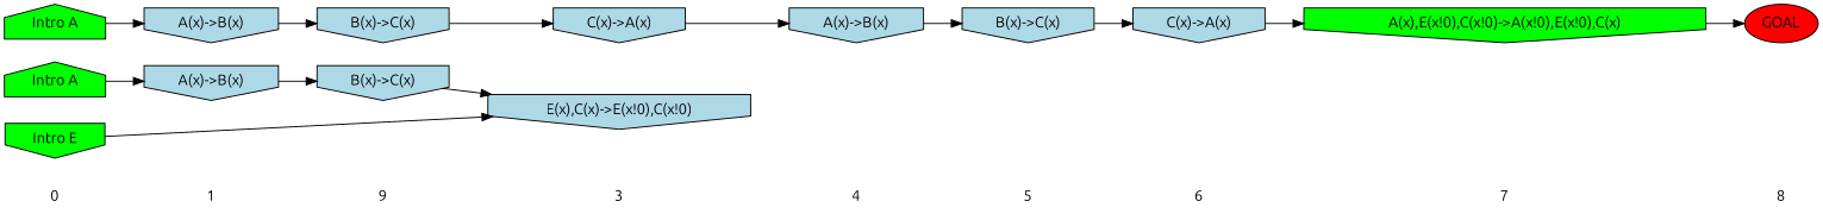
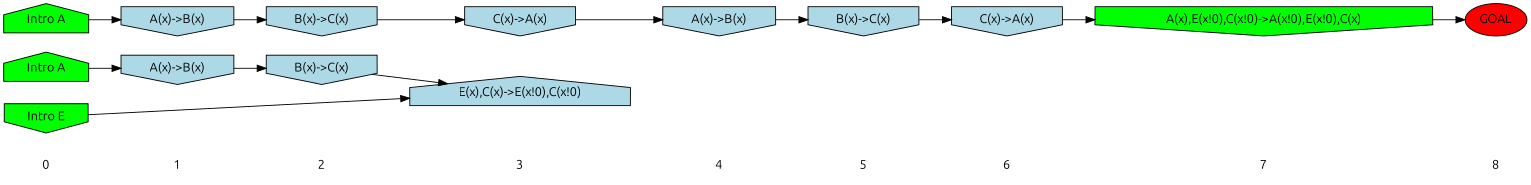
  digraph {
    fontname=Ubuntu
    rankdir=LR
    ranksep=.5
    node [fontname=Ubuntu shape=invhouse style=filled]
    edge [fontname=Ubuntu]
    0 [shape=plaintext style=""]
    n2 [fillcolor=green label="Intro A" shape=house]
    n3 [fillcolor=green label="Intro A" shape=house]
    n4 [fillcolor=green label="Intro E"]
    1 [shape=plaintext style=""]
    n6 [fillcolor=lightblue label="A(x)->B(x)"]
    n7 [fillcolor=lightblue label="A(x)->B(x)"]
-   2 [shape=plaintext label=9 style=""]
+   2 [shape=plaintext style=""]
    n9 [fillcolor=lightblue label="B(x)->C(x)"]
    n10 [fillcolor=lightblue label="B(x)->C(x)"]
    3 [shape=plaintext style=""]
    n12 [fillcolor=lightblue label="C(x)->A(x)"]
-   n13 [fillcolor=lightblue label="E(x),C(x)->E(x!0),C(x!0)"]
+   n13 [fillcolor=lightblue label="E(x),C(x)->E(x!0),C(x!0)" shape=house]
    4 [shape=plaintext style=""]
    n15 [fillcolor=lightblue label="A(x)->B(x)"]
    5 [shape=plaintext style=""]
    n17 [fillcolor=lightblue label="B(x)->C(x)"]
    6 [shape=plaintext style=""]
    n19 [fillcolor=lightblue label="C(x)->A(x)"]
    7 [shape=plaintext style=""]
    n21 [fillcolor=green label="A(x),E(x!0),C(x!0)->A(x!0),E(x!0),C(x)"]
    8 [shape=plaintext style=""]
    n23 [fillcolor=red label=GOAL shape=""]
    subgraph sub_1 {
      rank=same
      0
      n2
      n3
      n4
    }
    subgraph sub_2 {
      rank=same
      1
      n6
      n7
    }
    subgraph sub_3 {
      rank=same
      2
      n9
      n10
    }
    subgraph sub_4 {
      rank=same
      3
      n12
      n13
    }
    subgraph sub_5 {
      rank=same
      4
      n15
    }
    subgraph sub_6 {
      rank=same
      5
      n17
    }
    subgraph sub_7 {
      rank=same
      6
      n19
    }
    subgraph sub_8 {
      rank=same
      7
      n21
    }
    subgraph sub_9 {
      rank=same
      8
      n23
    }
    0 -> 1 [style=invis]
    n2 -> n6
    n3 -> n7
    n4 -> n13
    1 -> 2 [style=invis]
    n6 -> n9
    n7 -> n10
    2 -> 3 [style=invis]
    n9 -> n13
    n10 -> n12
    3 -> 4 [style=invis]
    n12 -> n15
    4 -> 5 [style=invis]
    n15 -> n17
    5 -> 6 [style=invis]
    n17 -> n19
    6 -> 7 [style=invis]
    n19 -> n21
    7 -> 8 [style=invis]
    n21 -> n23
  }
